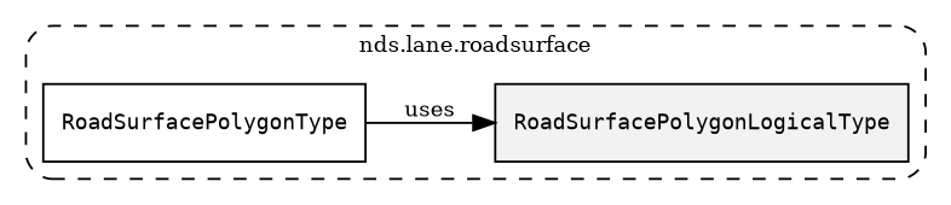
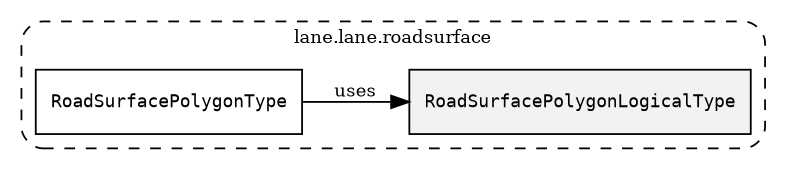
  digraph {
    fontsize=10
    rankdir=LR
    node [fontsize=10 shape=box]
    n1 [fillcolor="#0000000D" label=<<font face="monospace"><table align="center" border="0" cellspacing="0" cellpadding="0"><tr><td href="../../../content/packages/nds.lane.roadsurface.html#Enum-RoadSurfacePolygonLogicalType" title="Enum defined in nds.lane.roadsurface">RoadSurfacePolygonLogicalType</td></tr></table></font>> style=filled]
    n2 [label=<<font face="monospace"><table align="center" border="0" cellspacing="0" cellpadding="0"><tr><td href="../../../content/packages/nds.lane.roadsurface.html#Structure-RoadSurfacePolygonType" title="Structure defined in nds.lane.roadsurface">RoadSurfacePolygonType</td></tr></table></font>>]
    subgraph cluster_1 {
-     label="nds.lane.roadsurface"
+     label="lane.lane.roadsurface"
      style="dashed, rounded"
      n1
      n2
    }
    n2 -> n1 [fontsize=10 label=uses]
  }
